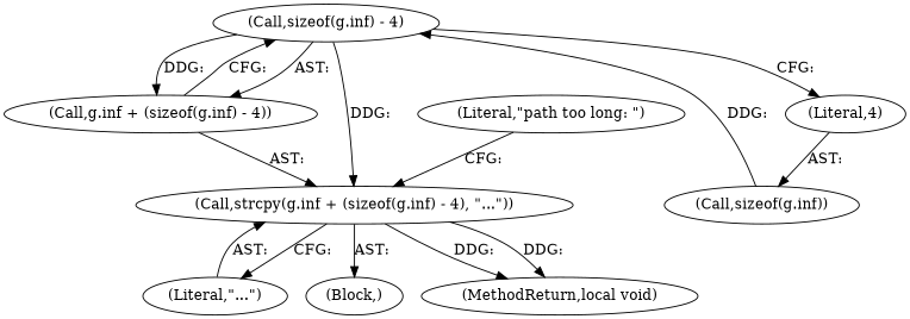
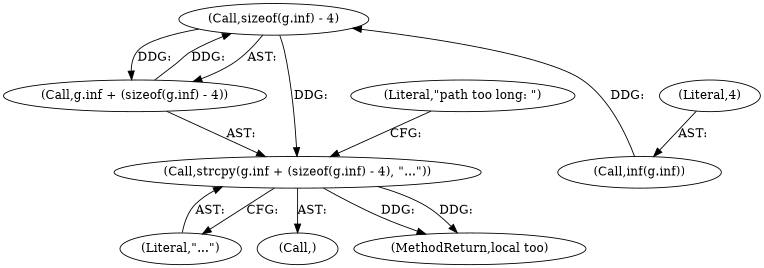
  digraph {
    n1 [label="(Call,strcpy(g.inf + (sizeof(g.inf) - 4), \"...\"))"]
    n2 [label="(Literal,\"...\")"]
-   n3 [label="(Block,)"]
-   n4 [label="(MethodReturn,local void)"]
+   n3 [label="(Call,)"]
+   n4 [label="(MethodReturn,local too)"]
    n5 [label="(Call,sizeof(g.inf) - 4)"]
    n6 [label="(Literal,4)"]
    n7 [label="(Call,g.inf + (sizeof(g.inf) - 4))"]
-   n8 [label="(Call,sizeof(g.inf))"]
+   n8 [label="(Call,inf(g.inf))"]
    n9 [label="(Literal,\"path too long: \")"]
    n1 -> n2 [label="CFG: "]
    n1 -> n3 [label="AST: "]
    n1 -> n4 [label="DDG: "]
    n1 -> n4 [label="DDG: "]
    n2 -> n1 [label="AST: "]
    n5 -> n1 [label="DDG: "]
-   n5 -> n6 [label="CFG: "]
    n5 -> n7 [label="AST: "]
    n5 -> n7 [label="DDG: "]
    n6 -> n8 [label="AST: "]
    n7 -> n1 [label="AST: "]
-   n7 -> n5 [label="CFG: "]
+   n7 -> n5 [label="DDG: "]
    n8 -> n5 [label="DDG: "]
    n9 -> n1 [label="CFG: "]
  }
